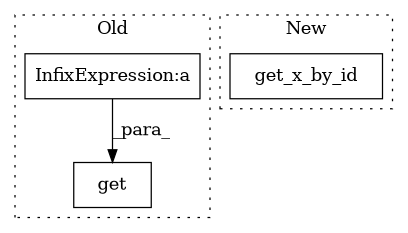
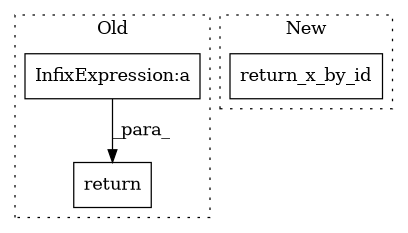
  digraph {
    node [shape=box]
-   n1 [a=41 l=7 label=get s=1057]
+   n1 [a=41 l=7 label=return s=1057]
    n2 [a=27 l=3 label="InfixExpression:a" s=1091]
-   n3 [a=32 l="12,1" label=get_x_by_id s="1155,1178"]
+   n3 [a=32 l="12,1" label=return_x_by_id s="1155,1178"]
    subgraph cluster_1 {
      label=Old
      style=dotted
      n1
      n2
    }
    subgraph cluster_2 {
      label=New
      style=dotted
      n3
    }
    n2 -> n1 [label=_para_]
  }
